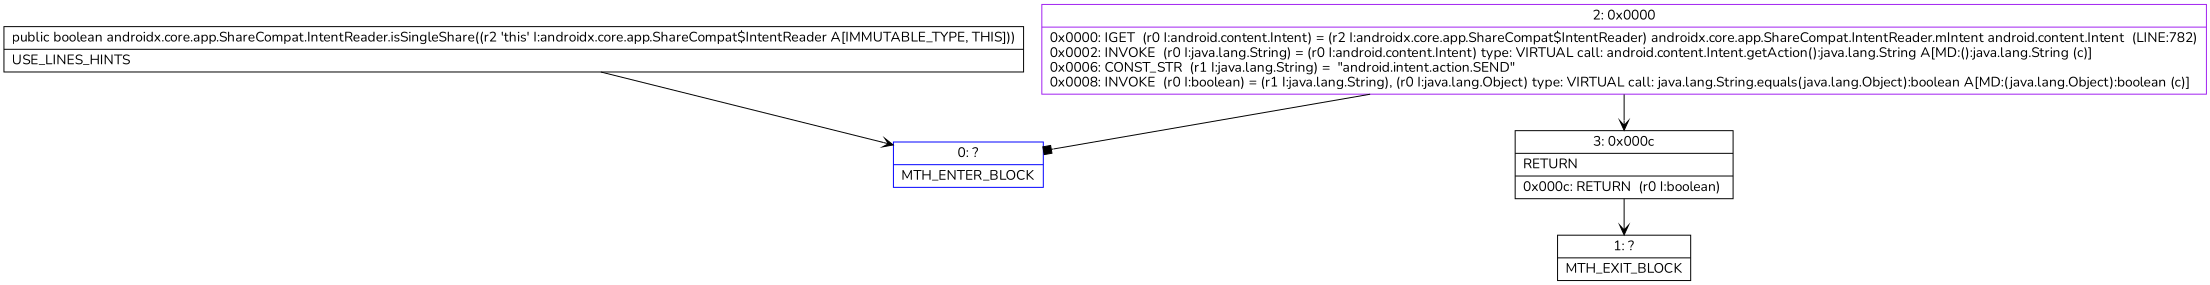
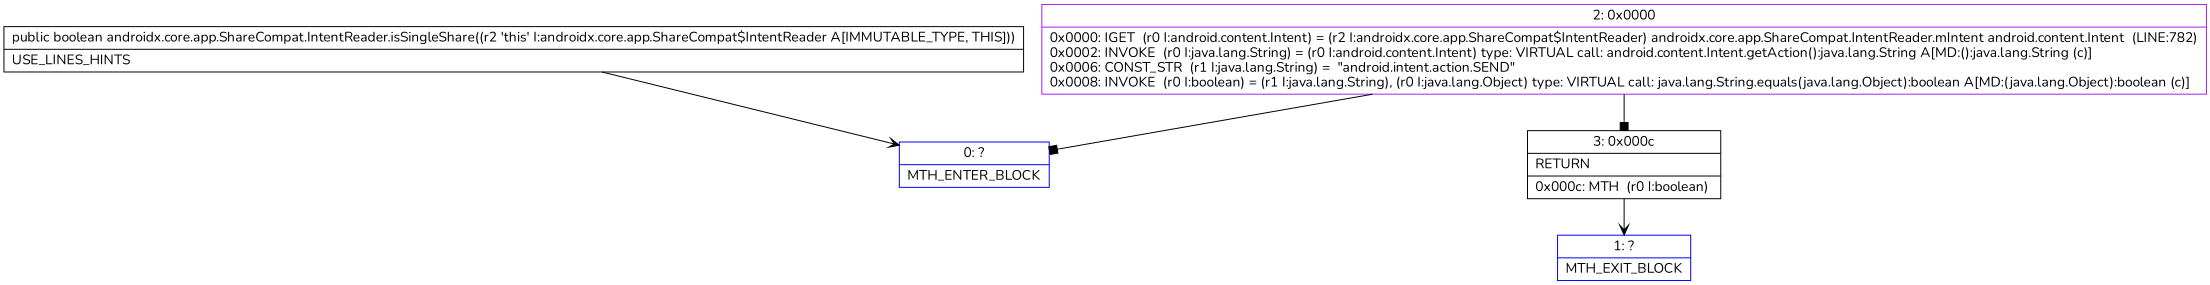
  digraph {
    fontname=Nunito
    node [color=blue fontname=Nunito shape=record]
    edge [arrowhead=box fontname=Nunito]
    n1 [label="{0\:\ ?|MTH_ENTER_BLOCK\l}"]
    n2 [color=purple label="{2\:\ 0x0000|0x0000: IGET  (r0 I:android.content.Intent) = (r2 I:androidx.core.app.ShareCompat$IntentReader) androidx.core.app.ShareCompat.IntentReader.mIntent android.content.Intent  (LINE:782)\l0x0002: INVOKE  (r0 I:java.lang.String) = (r0 I:android.content.Intent) type: VIRTUAL call: android.content.Intent.getAction():java.lang.String A[MD:():java.lang.String (c)]\l0x0006: CONST_STR  (r1 I:java.lang.String) =  \"android.intent.action.SEND\" \l0x0008: INVOKE  (r0 I:boolean) = (r1 I:java.lang.String), (r0 I:java.lang.Object) type: VIRTUAL call: java.lang.String.equals(java.lang.Object):boolean A[MD:(java.lang.Object):boolean (c)]\l}"]
-   n3 [color=black label="{3\:\ 0x000c|RETURN\l|0x000c: RETURN  (r0 I:boolean) \l}"]
-   n4 [color=black label="{1\:\ ?|MTH_EXIT_BLOCK\l}"]
+   n3 [color=black label="{3\:\ 0x000c|RETURN\l|0x000c: MTH  (r0 I:boolean) \l}"]
+   n4 [label="{1\:\ ?|MTH_EXIT_BLOCK\l}"]
    n5 [color=black label="{public boolean androidx.core.app.ShareCompat.IntentReader.isSingleShare((r2 'this' I:androidx.core.app.ShareCompat$IntentReader A[IMMUTABLE_TYPE, THIS]))  | USE_LINES_HINTS\l}"]
    n2 -> n1
-   n2 -> n3 [arrowhead=vee]
+   n2 -> n3
    n3 -> n4 [arrowhead=vee]
    n5 -> n1 [arrowhead=vee]
  }
